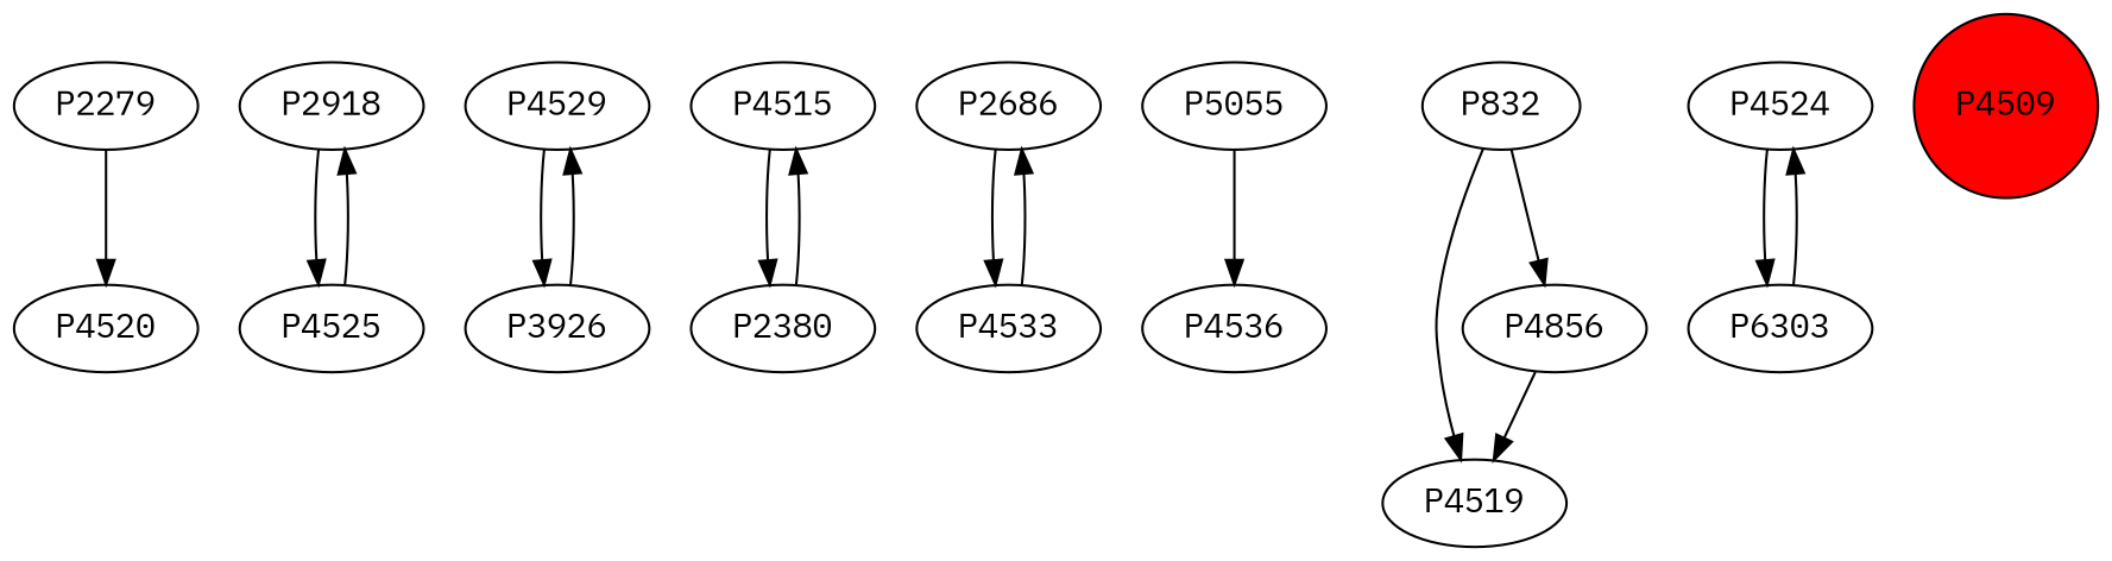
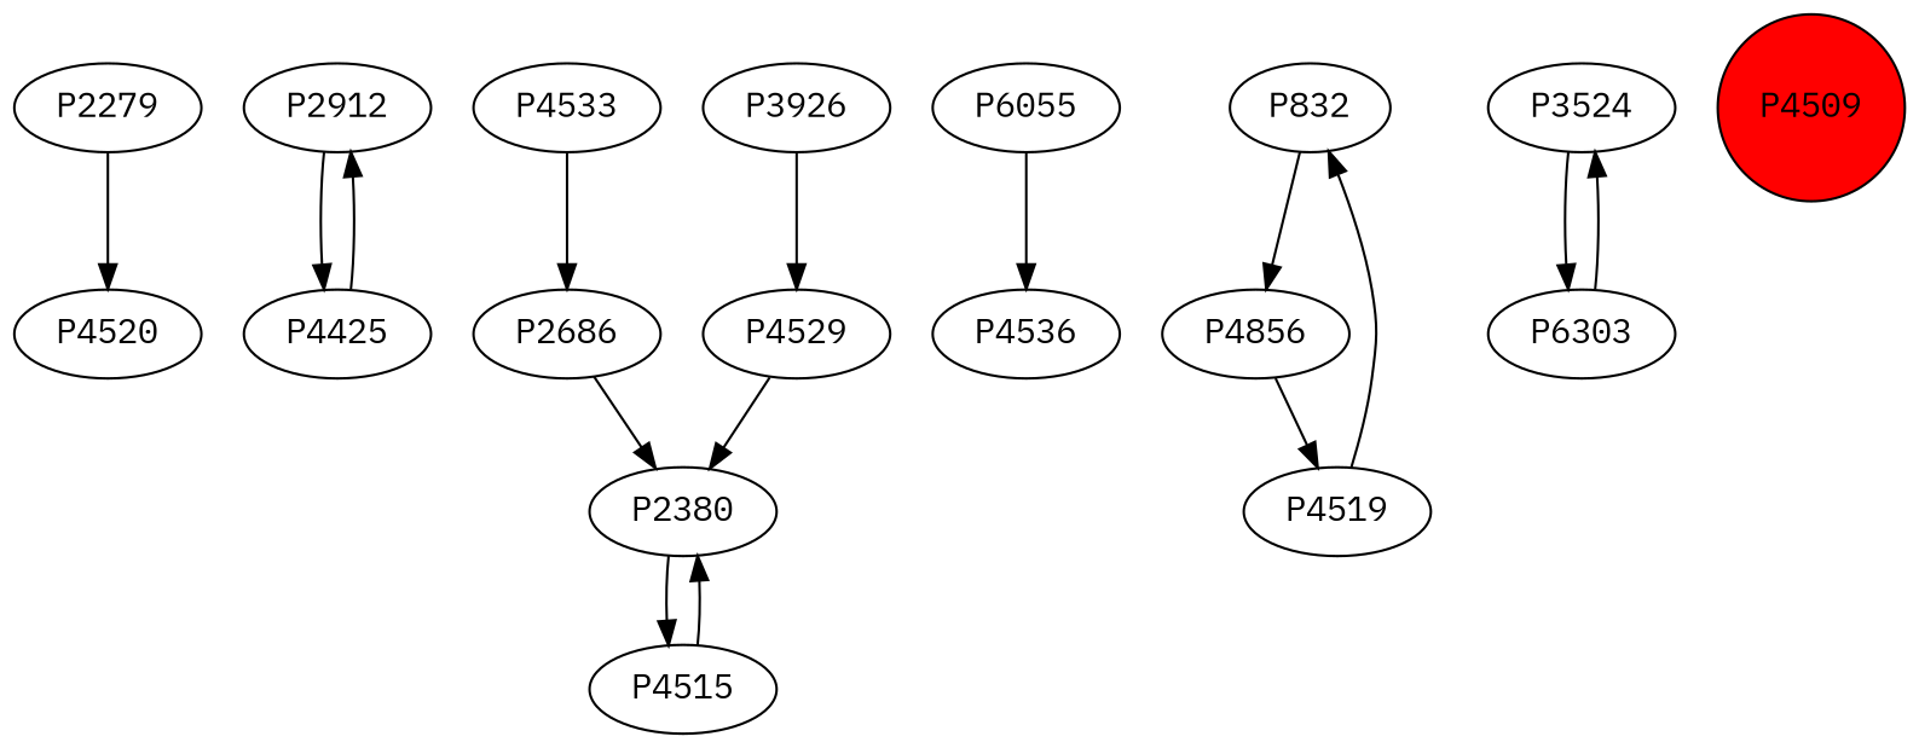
  digraph {
    fontname="IBM Plex Mono"
    node [fontname="IBM Plex Mono"]
    edge [fontname="IBM Plex Mono"]
    P2279
    P4520
-   P2912 [label=P2918]
-   P4525
+   P2912
+   P4525 [label=P4425]
    P4529
    P3926
    P4515
    P2380
    P2686
    P4533
-   P5055
+   P5055 [label=P6055]
    P4536
    P832
    P4519
    P4856
-   P4524
+   P4524 [label=P3524]
    P6303
    P4509 [fillcolor=red shape=circle style=filled]
    P2279 -> P4520
    P2912 -> P4525
    P4525 -> P2912
-   P4529 -> P3926
+   P4529 -> P2380
    P3926 -> P4529
    P4515 -> P2380
    P2380 -> P4515
-   P2686 -> P4533
+   P2686 -> P2380
    P4533 -> P2686
    P5055 -> P4536
-   P832 -> P4519
+   P4519 -> P832
    P832 -> P4856
    P4856 -> P4519
    P4524 -> P6303
    P6303 -> P4524
  }
